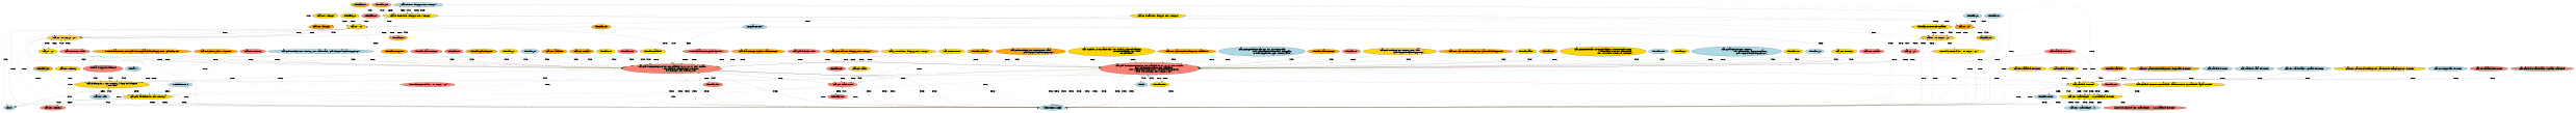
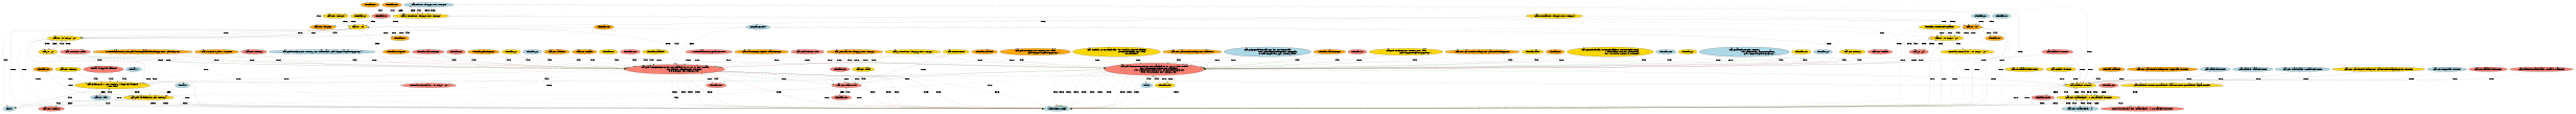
  digraph {
    node [fillcolor=gold style=filled]
    edge [color=gray40 style=dotted]
    n1 [fillcolor=lightblue label="(Call,min(tos->dirty.q.x, nos->rect.q.x))"]
    n2 [label="(Call,x1 = min(tos->dirty.q.x, nos->rect.q.x))"]
    n3 [label="(Call,nos->rect.q.x)"]
    n4 [fillcolor=lightblue label="(MethodReturn,RET)"]
    n5 [fillcolor=orange label="(Call,x0 < x1)"]
    n6 [label="(Call,x0 < x1)"]
    n7 [fillcolor=lightblue label="(Block,)"]
    n8 [fillcolor=orange label="(Call,tos->dirty.q.x)"]
    n9 [label="(Call,x0 < x1 && y0 < y1)"]
    n10 [fillcolor=salmon label="(Call,pdf14_compose_group(tos, nos, maskbuf, x0, x1, y0, y1, nos->n_chan,\n                 nos->parent_color_info_procs->isadditive,\n                 nos->parent_color_info_procs->parent_blending_procs,\n                 false, drawn_comps, ctx->memory, dev))"]
    n11 [fillcolor=orange label="(Identifier,x1)"]
    n12 [label="(Call,x0 < x1 && y0 < y1)"]
    n13 [fillcolor=salmon label="(Call,pdf14_compose_group(tos, nos, maskbuf, x0, x1, y0, y1, nos->n_chan,\n                                ctx->additive, pblend_procs, overprint,\n                                drawn_comps, ctx->memory, dev))"]
    n14 [fillcolor=orange label="(Identifier,x1)"]
    n15 [label="(ControlStructure,if (x0 < x1 && y0 < y1))"]
    n16 [fillcolor=salmon label="(Call,y0 < y1)"]
    n17 [fillcolor=salmon label="(Call,ctx->stack = nos)"]
    n18 [label="(Call,maskbuf != NULL)"]
    n19 [label="(Call,if_debug1m('v', ctx->memory, \"[v]pop buf, idle=%d\n\", tos->idle))"]
    n20 [label="(Call,pdf14_buf_free(tos, ctx->memory))"]
    n21 [fillcolor=lightblue label="(Block,)"]
    n22 [label="(Identifier,dev)"]
    n23 [fillcolor=salmon label="(Identifier,nos)"]
    n24 [label="(Call,ctx->smask_depth > 0 && maskbuf != NULL)"]
-   n25 [fillcolor=lightblue label="(Identifier,NULL)"]
+   n25 [fillcolor=salmon label="(Identifier,NULL)"]
    n26 [fillcolor=lightblue label="(Call,tos->idle)"]
    n27 [fillcolor=salmon label="(Call,ctx->memory)"]
    n28 [fillcolor=salmon label="(ControlStructure,if (ctx->smask_depth > 0 && maskbuf != NULL))"]
    n29 [fillcolor=lightblue label="(Call,ctx->smask_depth > 0)"]
    n30 [label="(Call,y0 < y1)"]
    n31 [fillcolor=salmon label="(ControlStructure,if (x0 < x1 && y0 < y1))"]
    n32 [fillcolor=salmon label="(Identifier,dev)"]
    n33 [fillcolor=orange label="(Call,nos->parent_color_info_procs->icc_profile != NULL)"]
    n34 [fillcolor=orange label="(Call,nos->parent_color_info_procs->parent_blending_procs)"]
    n35 [fillcolor=lightblue label="(Call,maskbuf = NULL)"]
    n36 [label="(Identifier,false)"]
    n37 [fillcolor=lightblue label="(JumpTarget,exit:)"]
    n38 [fillcolor=orange label="(Identifier,x0)"]
    n39 [fillcolor=salmon label="(Call,*tos = ctx->stack)"]
    n40 [label="(Call,ctx->stack)"]
    n41 [fillcolor=salmon label="(Identifier,x0)"]
    n42 [label="(Call,icc_link != NULL)"]
    n43 [fillcolor=orange label="(Identifier,pblend_procs)"]
    n44 [label="(Call,gsicc_init_buffer(&output_buff_desc, nos_num_color_comp,\n                                          1, false, false, true, tos->planestride,\n                                          tos->rowstride, num_rows, num_cols))"]
    n45 [fillcolor=salmon label="(Identifier,ctx)"]
    n46 [fillcolor=orange label="(Identifier,ctx)"]
    n47 [label="(Identifier,num_noncolor_planes)"]
    n48 [label="(Identifier,y1)"]
    n49 [fillcolor=salmon label="(MethodParameterIn,gx_device *dev)"]
    n50 [fillcolor=lightblue label="(Identifier,y0)"]
    n51 [fillcolor=lightblue label="(Identifier,nos)"]
    n52 [fillcolor=orange label="(Identifier,maskbuf)"]
    n53 [fillcolor=orange label="(Call,y0 = max(tos->dirty.p.y, nos->rect.p.y))"]
    n54 [label="(Call,nos == NULL)"]
    n55 [label="(Identifier,y1)"]
    n56 [fillcolor=lightblue label="(Identifier,x0)"]
    n57 [fillcolor=lightblue label="(Call,gs_alloc_bytes(ctx->memory,\n                                                tos->planestride * new_num_planes,\n                                                    \"pdf14_pop_transparency_group\"))"]
    n58 [label="(Identifier,tos)"]
    n59 [fillcolor=lightblue label="(Identifier,y0)"]
    n60 [label="(Call,ctx->memory)"]
    n61 [fillcolor=salmon label="(Call,maskbuf != NULL)"]
    n62 [fillcolor=lightblue label="(Identifier,y0)"]
    n63 [fillcolor=salmon label="(Call,nos->n_chan)"]
-   n64 [fillcolor=lightblue label="(MethodReturn,0)"]
+   n64 [fillcolor=lightblue label="(Literal,0)"]
    n65 [fillcolor=salmon label="(Identifier,ctx)"]
    n66 [fillcolor=orange label="(Identifier,maskbuf)"]
    n67 [fillcolor=lightblue label="(Call,maskbuf->data == NULL)"]
    n68 [fillcolor=orange label="(Call,ctx->additive)"]
    n69 [fillcolor=orange label="(Call,nos->n_chan)"]
    n70 [fillcolor=lightblue label="(Call,ctx->mask_stack->rc_mask == NULL)"]
    n71 [fillcolor=orange label="(Identifier,tos)"]
    n72 [label="(Call,y1 = min(tos->dirty.q.y, nos->rect.q.y))"]
    n73 [label="(Call,nos->parent_color_info_procs->parent_color_mapping_procs != NULL)"]
    n74 [fillcolor=orange label="(Call,gs_free_object(ctx->memory, tos->data,\n                            \"pdf14_pop_transparency_group\"))"]
    n75 [label="(Identifier,x1)"]
    n76 [fillcolor=salmon label="(Identifier,nos)"]
    n77 [fillcolor=salmon label="(Literal,\"[v]pop buf, idle=%d\n\")"]
    n78 [label="(Call,(icc_link->procs.map_buffer)(dev, icc_link, &input_buff_desc,\n                                                     &output_buff_desc, tos->data,\n                                                     new_data_buf))"]
    n79 [fillcolor=lightblue label="(Call,curr_icc_profile != NULL)"]
    n80 [label="(Identifier,maskbuf)"]
    n81 [fillcolor=orange label="(MethodParameterIn,const pdf14_nonseparable_blending_procs_t * pblend_procs)"]
    n82 [fillcolor=orange label="(Call,overprint = pdev->overprint)"]
    n83 [label="(Call,maskbuf != NULL && maskbuf->data == NULL && maskbuf->alpha == 255)"]
    n84 [label="(Identifier,y0)"]
    n85 [fillcolor=orange label="(Identifier,x1)"]
    n86 [fillcolor=orange label="(Call,nos->parent_color_info_procs->isadditive)"]
    n87 [fillcolor=lightblue label="(Call,gsicc_get_link_profile(pgs, dev, curr_icc_profile,\n                                    nos->parent_color_info_procs->icc_profile,\n                                    &rendering_params, pgs->memory, false))"]
    n88 [fillcolor=orange label="(Call,drawn_comps = pdev->drawn_comps)"]
    n89 [fillcolor=salmon label="(Call,ctx->memory)"]
    n90 [fillcolor=orange label="(Identifier,drawn_comps)"]
    n91 [fillcolor=salmon label="(Identifier,x1)"]
    n92 [fillcolor=salmon label="(Call,(pdf14_device *)dev)"]
    n93 [fillcolor=lightblue label="(Call,gs_free_object(ctx->memory, ctx->mask_stack, \"pdf14_pop_transparency_group\"))"]
    n94 [fillcolor=salmon label="(Call,new_data_buf == NULL)"]
    n95 [fillcolor=orange label="(Identifier,tos)"]
    n96 [fillcolor=orange label="(Identifier,overprint)"]
    n97 [label="(Call,x0 = max(tos->dirty.p.x, nos->rect.p.x))"]
    n98 [fillcolor=salmon label="(Call,maskbuf = mask_stack->rc_mask->mask_buf)"]
    n99 [fillcolor=salmon label="(Identifier,x0)"]
    n100 [fillcolor=lightblue label="(Literal,'v')"]
    n101 [label="(Call,ctx->memory)"]
    n102 [label="(Call,new_data_buf == NULL)"]
    n103 [fillcolor=salmon label="(Identifier,drawn_comps)"]
    n104 [label="(Call,gs_free_object(ctx->memory, tos->data,\n                                \"pdf14_pop_transparency_group\"))"]
    n1 -> n2 [color=brown label="AST: " style=dashed]
    n1 -> n2 [color=brown label="DDG: "]
    n1 -> n2 [label="DDG: " style=dashed]
    n1 -> n3 [color=darkgreen label="CFG: "]
    n1 -> n4 [label="DDG: "]
    n1 -> n4 [label="DDG: " style=dashed]
    n2 -> n4 [color=darkgreen label="DDG: "]
    n2 -> n4 [color=brown label="DDG: "]
    n2 -> n5 [color=brown label="DDG: "]
    n2 -> n6 [label="DDG: "]
    n2 -> n7 [color=brown label="AST: "]
    n2 -> n8 [color=darkgreen label="CFG: "]
    n3 -> n1 [label="AST: "]
    n5 -> n4 [color=brown label="DDG: "]
    n5 -> n4 [color=darkgreen label="DDG: " style=dashed]
    n5 -> n9 [label="AST: "]
    n5 -> n9 [color=darkgreen label="DDG: "]
    n5 -> n9 [label="DDG: "]
    n5 -> n10 [label="DDG: "]
    n5 -> n10 [label="DDG: "]
    n5 -> n11 [color=darkgreen label="CFG: "]
    n6 -> n4 [label="DDG: " style=dashed]
    n6 -> n4 [color=brown label="DDG: "]
    n6 -> n12 [color=darkgreen label="AST: " style=dashed]
    n6 -> n12 [color=darkgreen label="DDG: "]
    n6 -> n12 [color=brown label="DDG: " style=dashed]
    n6 -> n13 [label="DDG: " style=dashed]
    n6 -> n13 [color=brown label="DDG: " style=dashed]
    n6 -> n14 [color=darkgreen label="CFG: "]
    n8 -> n1 [label="AST: "]
    n9 -> n4 [color=darkgreen label="DDG: "]
    n9 -> n4 [label="DDG: " style=dashed]
    n9 -> n4 [color=brown label="DDG: " style=dashed]
    n9 -> n5 [label="CFG: " style=dashed]
    n9 -> n15 [label="AST: " style=dashed]
    n9 -> n16 [color=darkgreen label="CFG: "]
    n10 -> n4 [color=brown label="DDG: " style=dashed]
    n10 -> n4 [color=brown label="DDG: "]
    n10 -> n4 [color=darkgreen label="DDG: "]
    n10 -> n4 [color=brown label="DDG: "]
    n10 -> n4 [label="DDG: "]
    n10 -> n4 [color=brown label="DDG: "]
    n10 -> n4 [label="DDG: "]
    n10 -> n4 [color=darkgreen label="DDG: "]
    n10 -> n4 [color=darkgreen label="DDG: "]
    n10 -> n4 [color=darkgreen label="DDG: "]
    n10 -> n4 [label="DDG: "]
    n10 -> n4 [color=darkgreen label="DDG: "]
    n10 -> n17 [color=darkgreen label="DDG: " style=dashed]
    n10 -> n18 [label="DDG: " style=dashed]
    n10 -> n19 [color=darkgreen label="DDG: " style=dashed]
    n10 -> n20 [color=brown label="DDG: "]
    n10 -> n21 [color=brown label="AST: "]
    n10 -> n22 [color=darkgreen label="CFG: " style=dashed]
    n11 -> n5 [label="AST: " style=dashed]
    n12 -> n4 [color=brown label="DDG: " style=dashed]
    n12 -> n4 [label="DDG: "]
    n12 -> n4 [label="DDG: "]
    n12 -> n6 [label="CFG: " style=dashed]
    n12 -> n30 [label="CFG: " style=dashed]
    n12 -> n31 [label="AST: "]
    n13 -> n4 [color=brown label="DDG: " style=dashed]
    n13 -> n4 [color=darkgreen label="DDG: "]
    n13 -> n4 [color=darkgreen label="DDG: "]
    n13 -> n4 [label="DDG: "]
    n13 -> n4 [label="DDG: "]
    n13 -> n4 [color=darkgreen label="DDG: " style=dashed]
    n13 -> n4 [color=brown label="DDG: " style=dashed]
    n13 -> n4 [color=brown label="DDG: " style=dashed]
    n13 -> n4 [color=brown label="DDG: " style=dashed]
    n13 -> n4 [label="DDG: "]
    n13 -> n4 [label="DDG: " style=dashed]
    n13 -> n4 [label="DDG: "]
    n13 -> n17 [color=darkgreen label="DDG: " style=dashed]
    n13 -> n18 [label="DDG: " style=dashed]
    n13 -> n19 [label="DDG: " style=dashed]
    n13 -> n20 [color=brown label="DDG: "]
    n13 -> n31 [label="AST: "]
    n13 -> n32 [label="CFG: "]
    n14 -> n6 [color=darkgreen label="AST: "]
    n16 -> n9 [label="AST: " style=dashed]
    n16 -> n9 [label="DDG: " style=dashed]
    n16 -> n9 [label="DDG: " style=dashed]
    n16 -> n10 [label="DDG: " style=dashed]
    n16 -> n10 [color=brown label="DDG: " style=dashed]
    n17 -> n4 [label="DDG: "]
    n17 -> n4 [color=brown label="DDG: "]
    n17 -> n7 [color=brown label="AST: "]
    n17 -> n23 [label="CFG: " style=dashed]
    n18 -> n4 [color=darkgreen label="DDG: "]
    n18 -> n4 [color=brown label="DDG: " style=dashed]
    n18 -> n24 [color=brown label="AST: "]
    n18 -> n24 [label="DDG: "]
    n18 -> n24 [label="DDG: " style=dashed]
    n18 -> n25 [color=darkgreen label="CFG: " style=dashed]
    n19 -> n4 [label="DDG: "]
    n19 -> n4 [label="DDG: " style=dashed]
    n19 -> n7 [color=darkgreen label="AST: " style=dashed]
    n19 -> n20 [color=brown label="DDG: "]
    n19 -> n26 [color=brown label="CFG: "]
    n20 -> n4 [color=brown label="DDG: "]
    n20 -> n4 [color=darkgreen label="DDG: "]
    n20 -> n4 [color=darkgreen label="DDG: "]
    n20 -> n7 [color=darkgreen label="AST: " style=dashed]
    n20 -> n27 [color=darkgreen label="CFG: " style=dashed]
    n22 -> n10 [color=darkgreen label="AST: "]
    n23 -> n17 [label="AST: "]
    n24 -> n4 [color=brown label="DDG: "]
    n24 -> n4 [color=darkgreen label="DDG: " style=dashed]
    n24 -> n4 [label="DDG: " style=dashed]
    n24 -> n18 [color=brown label="CFG: "]
    n24 -> n28 [color=darkgreen label="AST: "]
    n24 -> n29 [label="CFG: "]
    n25 -> n18 [color=darkgreen label="AST: "]
    n26 -> n19 [color=darkgreen label="AST: "]
    n27 -> n20 [color=brown label="AST: "]
    n29 -> n24 [color=darkgreen label="AST: " style=dashed]
    n29 -> n24 [color=brown label="DDG: "]
    n29 -> n24 [label="DDG: " style=dashed]
    n30 -> n12 [label="AST: " style=dashed]
    n30 -> n12 [label="DDG: " style=dashed]
    n30 -> n12 [color=brown label="DDG: "]
    n30 -> n13 [label="DDG: " style=dashed]
    n30 -> n13 [color=darkgreen label="DDG: " style=dashed]
    n32 -> n13 [color=brown label="AST: " style=dashed]
    n33 -> n18 [label="DDG: "]
    n34 -> n10 [color=darkgreen label="AST: "]
    n35 -> n18 [color=brown label="DDG: " style=dashed]
    n36 -> n10 [color=darkgreen label="AST: "]
    n37 -> n9 [color=brown label="CFG: "]
    n37 -> n10 [label="CFG: " style=dashed]
    n37 -> n12 [color=darkgreen label="CFG: "]
    n37 -> n13 [label="CFG: " style=dashed]
    n38 -> n10 [color=darkgreen label="AST: " style=dashed]
    n39 -> n10 [color=darkgreen label="DDG: "]
    n39 -> n13 [color=darkgreen label="DDG: " style=dashed]
    n39 -> n20 [label="DDG: "]
    n40 -> n17 [color=darkgreen label="AST: "]
    n41 -> n13 [label="AST: "]
    n42 -> n18 [color=darkgreen label="DDG: "]
    n43 -> n13 [color=darkgreen label="AST: "]
    n44 -> n10 [label="DDG: " style=dashed]
    n45 -> n24 [color=darkgreen label="CFG: "]
    n46 -> n2 [color=brown label="CFG: " style=dashed]
    n47 -> n9 [color=darkgreen label="CFG: "]
    n48 -> n13 [label="AST: " style=dashed]
    n49 -> n10 [color=brown label="DDG: "]
    n49 -> n13 [color=darkgreen label="DDG: "]
    n50 -> n5 [label="CFG: "]
    n51 -> n10 [label="AST: "]
    n52 -> n18 [label="AST: " style=dashed]
    n53 -> n10 [color=darkgreen label="DDG: " style=dashed]
    n53 -> n13 [label="DDG: "]
    n54 -> n10 [label="DDG: " style=dashed]
    n54 -> n13 [color=brown label="DDG: " style=dashed]
    n54 -> n17 [color=brown label="DDG: " style=dashed]
    n54 -> n18 [label="DDG: "]
    n55 -> n10 [color=darkgreen label="AST: "]
    n56 -> n5 [label="AST: " style=dashed]
    n57 -> n10 [label="DDG: "]
    n58 -> n10 [color=darkgreen label="AST: " style=dashed]
    n59 -> n10 [color=darkgreen label="AST: "]
    n60 -> n10 [color=brown label="AST: " style=dashed]
    n61 -> n10 [label="DDG: "]
    n61 -> n13 [color=darkgreen label="DDG: "]
    n61 -> n18 [color=brown label="DDG: " style=dashed]
    n61 -> n18 [color=brown label="DDG: " style=dashed]
    n62 -> n13 [color=brown label="AST: "]
    n63 -> n10 [color=brown label="AST: " style=dashed]
    n64 -> n20 [color=brown label="CFG: " style=dashed]
    n65 -> n17 [color=brown label="CFG: " style=dashed]
    n66 -> n10 [color=darkgreen label="AST: "]
    n67 -> n18 [label="DDG: "]
    n68 -> n13 [color=darkgreen label="AST: "]
    n69 -> n13 [color=darkgreen label="AST: "]
    n70 -> n18 [color=darkgreen label="DDG: " style=dashed]
    n71 -> n19 [color=darkgreen label="CFG: "]
    n71 -> n20 [color=darkgreen label="AST: " style=dashed]
    n72 -> n10 [label="DDG: " style=dashed]
    n72 -> n13 [color=brown label="DDG: " style=dashed]
    n73 -> n18 [color=brown label="DDG: " style=dashed]
    n74 -> n10 [label="DDG: "]
    n75 -> n13 [color=darkgreen label="AST: "]
    n76 -> n13 [color=darkgreen label="AST: "]
    n77 -> n19 [color=brown label="AST: "]
    n78 -> n10 [label="DDG: " style=dashed]
    n79 -> n18 [color=darkgreen label="DDG: "]
    n80 -> n13 [color=darkgreen label="AST: " style=dashed]
    n81 -> n13 [color=brown label="DDG: " style=dashed]
    n82 -> n13 [color=darkgreen label="DDG: "]
    n83 -> n24 [label="DDG: "]
    n84 -> n6 [color=darkgreen label="CFG: " style=dashed]
    n85 -> n2 [color=darkgreen label="AST: "]
    n86 -> n10 [color=darkgreen label="AST: "]
    n87 -> n10 [label="DDG: "]
    n87 -> n10 [label="DDG: " style=dashed]
    n88 -> n10 [color=brown label="DDG: "]
    n88 -> n13 [color=brown label="DDG: "]
    n89 -> n13 [color=brown label="AST: " style=dashed]
    n90 -> n10 [color=darkgreen label="AST: " style=dashed]
    n91 -> n10 [color=brown label="AST: "]
    n92 -> n10 [label="DDG: "]
    n92 -> n13 [color=darkgreen label="DDG: "]
    n93 -> n10 [color=brown label="DDG: "]
    n93 -> n13 [color=brown label="DDG: "]
    n93 -> n19 [color=brown label="DDG: "]
    n94 -> n18 [label="DDG: "]
    n95 -> n12 [label="CFG: " style=dashed]
    n95 -> n13 [label="AST: "]
    n96 -> n13 [color=brown label="AST: " style=dashed]
    n97 -> n5 [label="DDG: " style=dashed]
    n97 -> n6 [label="DDG: " style=dashed]
    n98 -> n18 [label="DDG: " style=dashed]
    n99 -> n6 [color=brown label="AST: "]
    n100 -> n19 [color=darkgreen label="AST: " style=dashed]
    n101 -> n19 [color=brown label="AST: " style=dashed]
    n102 -> n18 [label="DDG: "]
    n103 -> n13 [color=darkgreen label="AST: " style=dashed]
    n104 -> n10 [color=darkgreen label="DDG: " style=dashed]
  }
